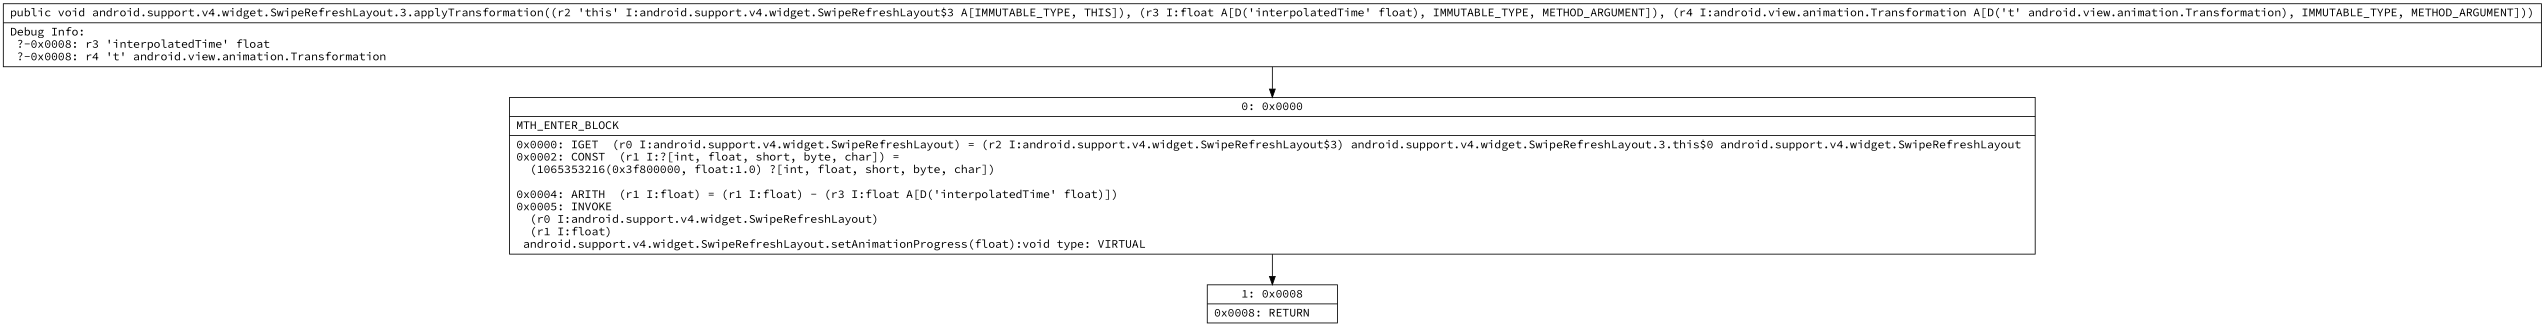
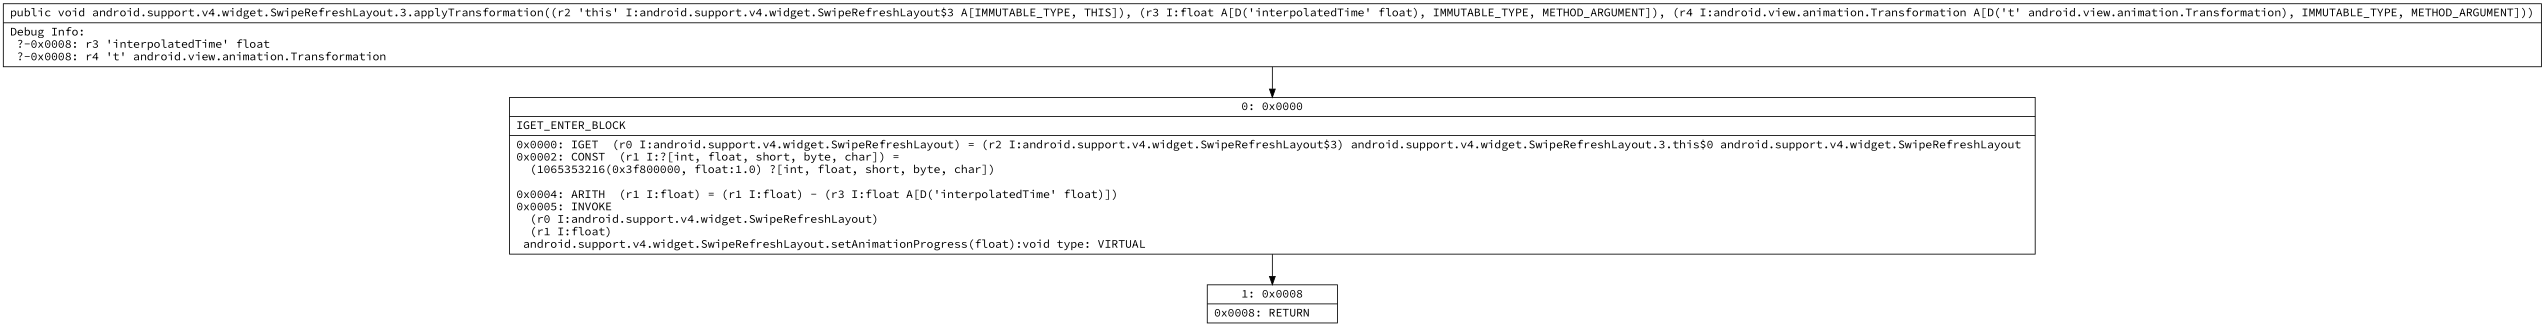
  digraph {
    fontname="Source Code Pro"
    node [shape=record fontname="Source Code Pro"]
    edge [fontname="Source Code Pro"]
-   n1 [label="{0\:\ 0x0000|MTH_ENTER_BLOCK\l|0x0000: IGET  (r0 I:android.support.v4.widget.SwipeRefreshLayout) = (r2 I:android.support.v4.widget.SwipeRefreshLayout$3) android.support.v4.widget.SwipeRefreshLayout.3.this$0 android.support.v4.widget.SwipeRefreshLayout \l0x0002: CONST  (r1 I:?[int, float, short, byte, char]) = \l  (1065353216(0x3f800000, float:1.0) ?[int, float, short, byte, char])\l \l0x0004: ARITH  (r1 I:float) = (r1 I:float) \- (r3 I:float A[D('interpolatedTime' float)]) \l0x0005: INVOKE  \l  (r0 I:android.support.v4.widget.SwipeRefreshLayout)\l  (r1 I:float)\l android.support.v4.widget.SwipeRefreshLayout.setAnimationProgress(float):void type: VIRTUAL \l}"]
+   n1 [label="{0\:\ 0x0000|IGET_ENTER_BLOCK\l|0x0000: IGET  (r0 I:android.support.v4.widget.SwipeRefreshLayout) = (r2 I:android.support.v4.widget.SwipeRefreshLayout$3) android.support.v4.widget.SwipeRefreshLayout.3.this$0 android.support.v4.widget.SwipeRefreshLayout \l0x0002: CONST  (r1 I:?[int, float, short, byte, char]) = \l  (1065353216(0x3f800000, float:1.0) ?[int, float, short, byte, char])\l \l0x0004: ARITH  (r1 I:float) = (r1 I:float) \- (r3 I:float A[D('interpolatedTime' float)]) \l0x0005: INVOKE  \l  (r0 I:android.support.v4.widget.SwipeRefreshLayout)\l  (r1 I:float)\l android.support.v4.widget.SwipeRefreshLayout.setAnimationProgress(float):void type: VIRTUAL \l}"]
    n2 [label="{1\:\ 0x0008|0x0008: RETURN   \l}"]
    n3 [label="{public void android.support.v4.widget.SwipeRefreshLayout.3.applyTransformation((r2 'this' I:android.support.v4.widget.SwipeRefreshLayout$3 A[IMMUTABLE_TYPE, THIS]), (r3 I:float A[D('interpolatedTime' float), IMMUTABLE_TYPE, METHOD_ARGUMENT]), (r4 I:android.view.animation.Transformation A[D('t' android.view.animation.Transformation), IMMUTABLE_TYPE, METHOD_ARGUMENT]))  | Debug Info:\l  ?\-0x0008: r3 'interpolatedTime' float\l  ?\-0x0008: r4 't' android.view.animation.Transformation\l}"]
    n1 -> n2
    n3 -> n1
  }
